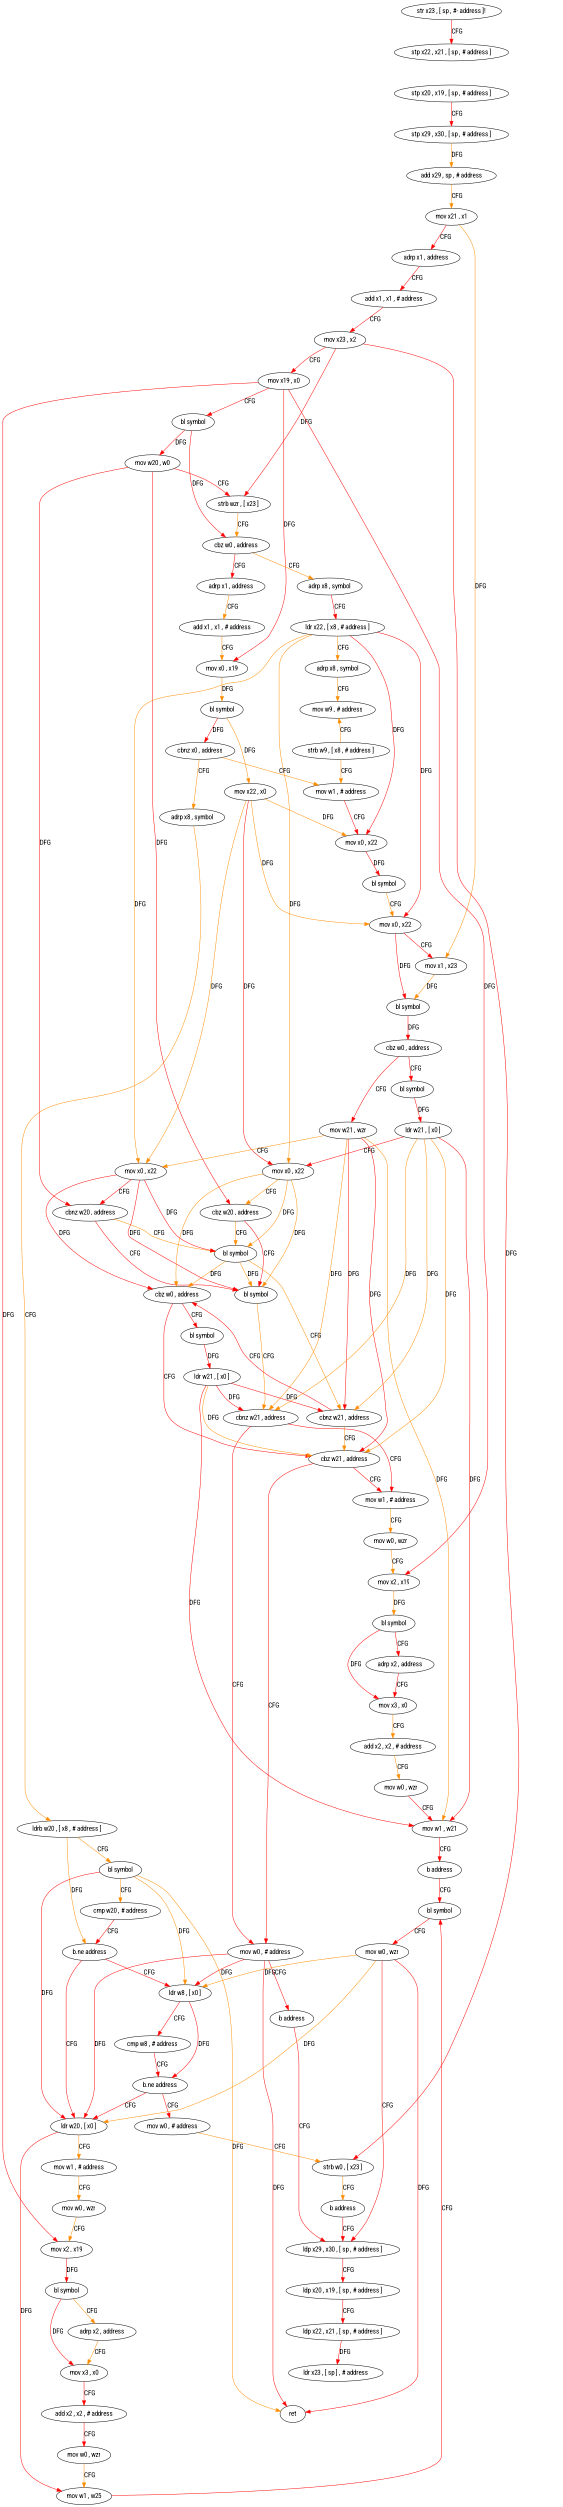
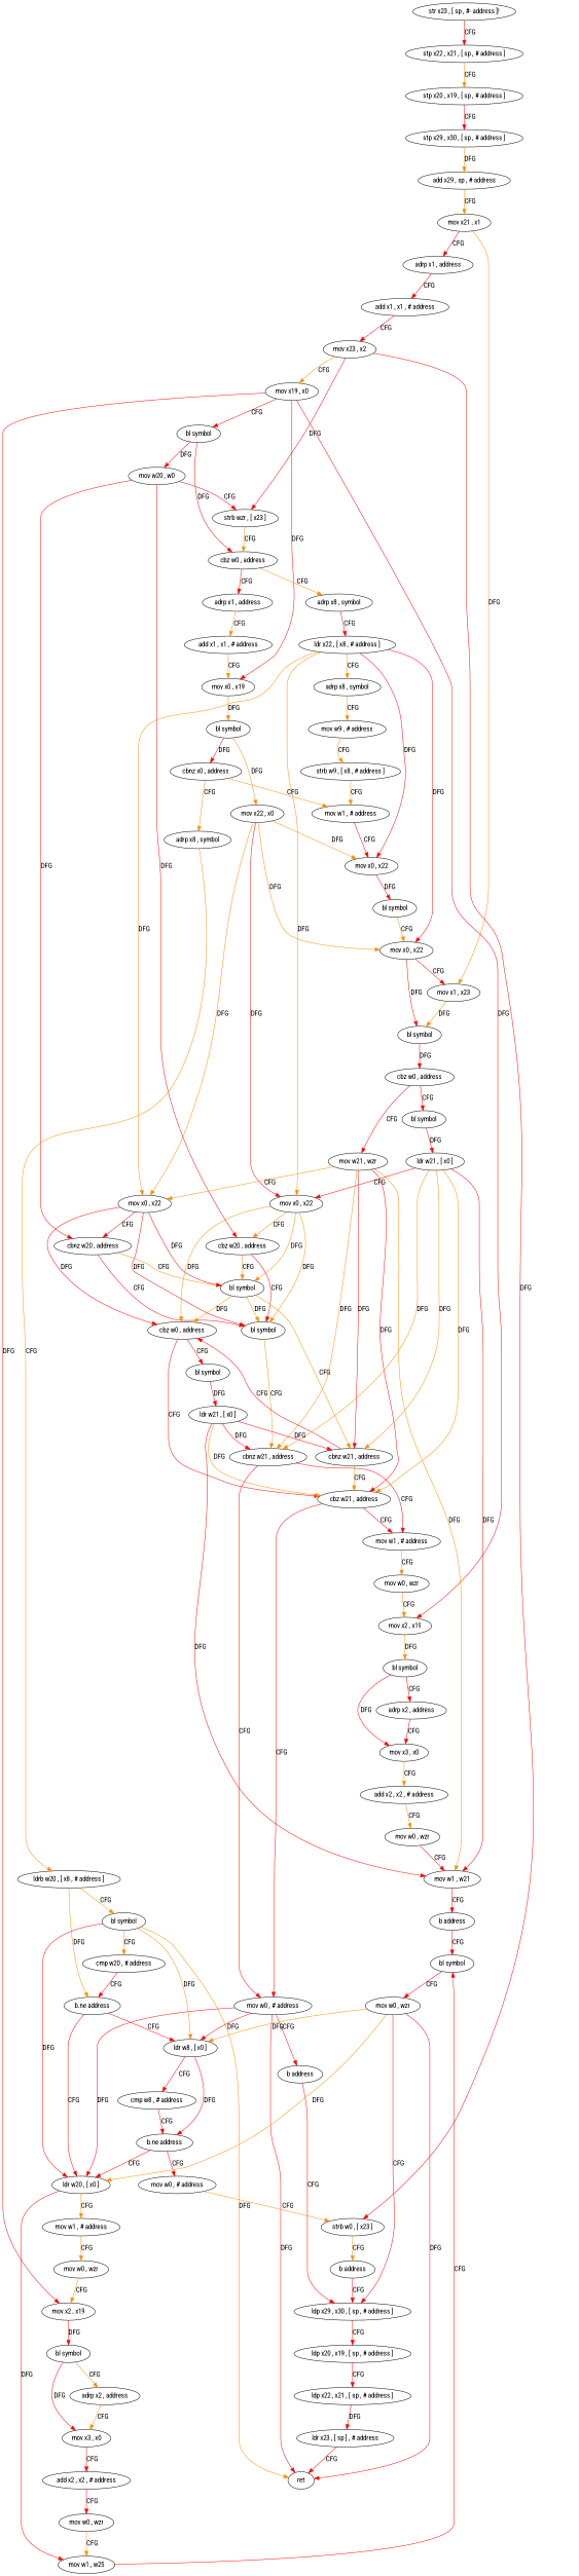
  digraph {
    fontname="Roboto Condensed"
    node [fontname="Roboto Condensed"]
    edge [color=red fontname="Roboto Condensed"]
    n1 [label="str x23 , [ sp , #- address ]!"]
    n2 [label="stp x22 , x21 , [ sp , # address ]"]
    n3 [label="stp x20 , x19 , [ sp , # address ]"]
    n4 [label="stp x29 , x30 , [ sp , # address ]"]
    n5 [label="add x29 , sp , # address"]
    n6 [label="mov x21 , x1"]
    n7 [label="adrp x1 , address"]
    n8 [label="mov x1 , x23"]
    n9 [label="add x1 , x1 , # address"]
    n10 [label="bl symbol"]
    n11 [label="mov x23 , x2"]
    n12 [label="mov x19 , x0"]
    n13 [label="strb wzr , [ x23 ]"]
    n14 [label="strb w0 , [ x23 ]"]
    n15 [label="bl symbol"]
    n16 [label="mov x0 , x19"]
    n17 [label="mov x2 , x19"]
    n18 [label="mov x2 , x19"]
    n19 [label="cbz w0 , address"]
    n20 [label="b address"]
    n21 [label="mov w20 , w0"]
    n22 [label="bl symbol"]
    n23 [label="bl symbol"]
    n24 [label="bl symbol"]
    n25 [label="cbnz w20 , address"]
    n26 [label="cbz w20 , address"]
    n27 [label="adrp x8 , symbol"]
    n28 [label="adrp x1 , address"]
    n29 [label="bl symbol"]
    n30 [label="bl symbol"]
    n31 [label="ldr x22 , [ x8 , # address ]"]
    n32 [label="add x1 , x1 , # address"]
    n33 [label="adrp x8 , symbol"]
    n34 [label="mov x0 , x22"]
    n35 [label="mov x0 , x22"]
    n36 [label="mov x0 , x22"]
    n37 [label="mov x0 , x22"]
    n38 [label="mov w9 , # address"]
    n39 [label="cbz w0 , address"]
    n40 [label="bl symbol"]
    n41 [label="strb w9 , [ x8 , # address ]"]
    n42 [label="mov w1 , # address"]
    n43 [label="mov x22 , x0"]
    n44 [label="cbnz x0 , address"]
    n45 [label="adrp x8 , symbol"]
    n46 [label="ldrb w20 , [ x8 , # address ]"]
    n47 [label="bl symbol"]
    n48 [label="b.ne address"]
    n49 [label="mov w21 , wzr"]
    n50 [label="cbnz w21 , address"]
    n51 [label="cbz w21 , address"]
    n52 [label="cbnz w21 , address"]
    n53 [label="mov w1 , w21"]
    n54 [label="mov w1 , # address"]
    n55 [label="mov w0 , # address"]
    n56 [label="b address"]
    n57 [label="bl symbol"]
    n58 [label="bl symbol"]
    n59 [label="ldr w21 , [ x0 ]"]
    n60 [label="cbz w0 , address"]
    n61 [label="cmp w20 , # address"]
    n62 [label="ldr w20 , [ x0 ]"]
    n63 [label="ldr w8 , [ x0 ]"]
    n64 [label=ret]
    n65 [label="mov w1 , # address"]
    n66 [label="mov w1 , w25"]
    n67 [label="cmp w8 , # address"]
    n68 [label="b.ne address"]
    n69 [label="mov w0 , wzr"]
    n70 [label="bl symbol"]
    n71 [label="mov w0 , # address"]
    n72 [label="mov w0 , wzr"]
    n73 [label="b address"]
    n74 [label="ldr w21 , [ x0 ]"]
    n75 [label="ldp x29 , x30 , [ sp , # address ]"]
    n76 [label="adrp x2 , address"]
    n77 [label="mov x3 , x0"]
    n78 [label="add x2 , x2 , # address"]
    n79 [label="mov w0 , wzr"]
    n80 [label="mov w0 , wzr"]
    n81 [label="adrp x2 , address"]
    n82 [label="mov x3 , x0"]
    n83 [label="add x2 , x2 , # address"]
    n84 [label="mov w0 , wzr"]
    n85 [label="ldp x20 , x19 , [ sp , # address ]"]
    n86 [label="ldp x22 , x21 , [ sp , # address ]"]
    n87 [label="ldr x23 , [ sp ] , # address"]
    n1 -> n2 [label=CFG]
+   n2 -> n3 [color=darkorange label=CFG]
    n3 -> n4 [label=CFG]
    n4 -> n5 [color=darkorange label=DFG]
    n5 -> n6 [color=darkorange label=CFG]
    n6 -> n7 [label=CFG]
    n6 -> n8 [color=darkorange label=DFG]
    n7 -> n9 [label=CFG]
    n8 -> n10 [color=darkorange label=DFG]
    n9 -> n11 [label=CFG]
    n10 -> n60 [label=DFG]
-   n11 -> n12 [label=CFG]
+   n11 -> n12 [color=darkorange label=CFG]
    n11 -> n13 [label=DFG]
    n11 -> n14 [label=DFG]
    n12 -> n15 [label=CFG]
    n12 -> n16 [label=DFG]
    n12 -> n17 [label=DFG]
    n12 -> n18 [label=DFG]
    n13 -> n19 [color=darkorange label=CFG]
    n14 -> n20 [color=darkorange label=CFG]
    n15 -> n19 [label=DFG]
    n15 -> n21 [label=DFG]
    n16 -> n22 [color=darkorange label=DFG]
    n17 -> n23 [label=DFG]
    n18 -> n24 [color=darkorange label=DFG]
    n19 -> n27 [color=darkorange label=CFG]
    n19 -> n28 [label=CFG]
    n20 -> n75 [label=CFG]
    n21 -> n13 [label=CFG]
    n21 -> n25 [label=DFG]
    n21 -> n26 [label=DFG]
    n22 -> n43 [color=darkorange label=DFG]
    n22 -> n44 [label=DFG]
    n23 -> n76 [color=darkorange label=CFG]
    n23 -> n77 [label=DFG]
    n24 -> n81 [label=CFG]
    n24 -> n82 [label=DFG]
    n25 -> n29 [color=darkorange label=CFG]
    n25 -> n30 [label=CFG]
    n26 -> n29 [color=darkorange label=CFG]
    n26 -> n30 [label=CFG]
    n27 -> n31 [label=CFG]
    n28 -> n32 [color=darkorange label=CFG]
    n29 -> n30 [color=darkorange label=DFG]
    n29 -> n39 [color=darkorange label=DFG]
    n29 -> n50 [color=darkorange label=CFG]
    n30 -> n52 [color=darkorange label=CFG]
    n31 -> n33 [color=darkorange label=CFG]
    n31 -> n34 [color=darkorange label=DFG]
    n31 -> n35 [color=darkorange label=DFG]
    n31 -> n36 [label=DFG]
    n31 -> n37 [label=DFG]
    n32 -> n16 [color=darkorange label=CFG]
    n33 -> n38 [color=darkorange label=CFG]
    n34 -> n25 [label=CFG]
    n34 -> n29 [label=DFG]
    n34 -> n30 [label=DFG]
    n34 -> n39 [label=DFG]
    n35 -> n26 [color=darkorange label=CFG]
    n35 -> n29 [color=darkorange label=DFG]
    n35 -> n30 [color=darkorange label=DFG]
    n35 -> n39 [color=darkorange label=DFG]
    n36 -> n40 [label=DFG]
    n37 -> n8 [label=CFG]
    n37 -> n10 [label=DFG]
-   n41 -> n38 [color=darkorange label=CFG]
+   n38 -> n41 [color=darkorange label=CFG]
    n39 -> n51 [label=CFG]
    n39 -> n57 [label=CFG]
    n40 -> n37 [color=darkorange label=CFG]
    n41 -> n42 [color=darkorange label=CFG]
    n42 -> n36 [label=CFG]
    n43 -> n34 [color=darkorange label=DFG]
    n43 -> n35 [label=DFG]
    n43 -> n36 [color=darkorange label=DFG]
    n43 -> n37 [color=darkorange label=DFG]
    n44 -> n42 [color=darkorange label=CFG]
    n44 -> n45 [color=darkorange label=CFG]
    n45 -> n46 [color=darkorange label=CFG]
    n46 -> n47 [color=darkorange label=CFG]
    n46 -> n48 [color=darkorange label=DFG]
    n47 -> n61 [color=darkorange label=CFG]
    n47 -> n62 [label=DFG]
    n47 -> n63 [color=darkorange label=DFG]
    n47 -> n64 [color=darkorange label=DFG]
    n48 -> n62 [label=CFG]
    n48 -> n63 [label=CFG]
    n49 -> n34 [color=darkorange label=CFG]
    n49 -> n50 [label=DFG]
    n49 -> n51 [label=DFG]
    n49 -> n52 [color=darkorange label=DFG]
    n49 -> n53 [color=darkorange label=DFG]
    n50 -> n39 [label=CFG]
    n50 -> n51 [color=darkorange label=CFG]
    n51 -> n54 [label=CFG]
    n51 -> n55 [label=CFG]
    n52 -> n54 [label=CFG]
    n52 -> n55 [label=CFG]
    n53 -> n56 [label=CFG]
    n54 -> n72 [color=darkorange label=CFG]
    n55 -> n62 [label=DFG]
    n55 -> n63 [label=DFG]
    n55 -> n64 [label=DFG]
    n55 -> n73 [label=CFG]
    n56 -> n70 [label=CFG]
    n57 -> n74 [label=DFG]
    n58 -> n59 [label=DFG]
    n59 -> n35 [label=CFG]
    n59 -> n50 [color=darkorange label=DFG]
    n59 -> n51 [color=darkorange label=DFG]
    n59 -> n52 [color=darkorange label=DFG]
    n59 -> n53 [label=DFG]
    n60 -> n49 [label=CFG]
    n60 -> n58 [label=CFG]
    n61 -> n48 [label=CFG]
    n62 -> n65 [color=darkorange label=CFG]
    n62 -> n66 [label=DFG]
    n63 -> n67 [label=CFG]
    n63 -> n68 [label=DFG]
    n65 -> n69 [color=darkorange label=CFG]
    n66 -> n70 [label=CFG]
    n67 -> n68 [label=CFG]
    n68 -> n62 [label=CFG]
    n68 -> n71 [label=CFG]
    n69 -> n17 [color=darkorange label=CFG]
    n70 -> n80 [label=CFG]
    n71 -> n14 [color=darkorange label=CFG]
    n72 -> n18 [color=darkorange label=CFG]
    n73 -> n75 [label=CFG]
    n74 -> n50 [label=DFG]
    n74 -> n51 [color=darkorange label=DFG]
    n74 -> n52 [label=DFG]
    n74 -> n53 [label=DFG]
    n75 -> n85 [label=CFG]
    n76 -> n77 [color=darkorange label=CFG]
    n77 -> n78 [label=CFG]
    n78 -> n79 [label=CFG]
    n79 -> n66 [color=darkorange label=CFG]
    n80 -> n62 [color=darkorange label=DFG]
    n80 -> n63 [color=darkorange label=DFG]
    n80 -> n64 [label=DFG]
    n80 -> n75 [label=CFG]
    n81 -> n82 [label=CFG]
    n82 -> n83 [color=darkorange label=CFG]
    n83 -> n84 [color=darkorange label=CFG]
    n84 -> n53 [label=CFG]
    n85 -> n86 [label=CFG]
    n86 -> n87 [label=DFG]
+   n87 -> n64 [label=CFG]
  }
